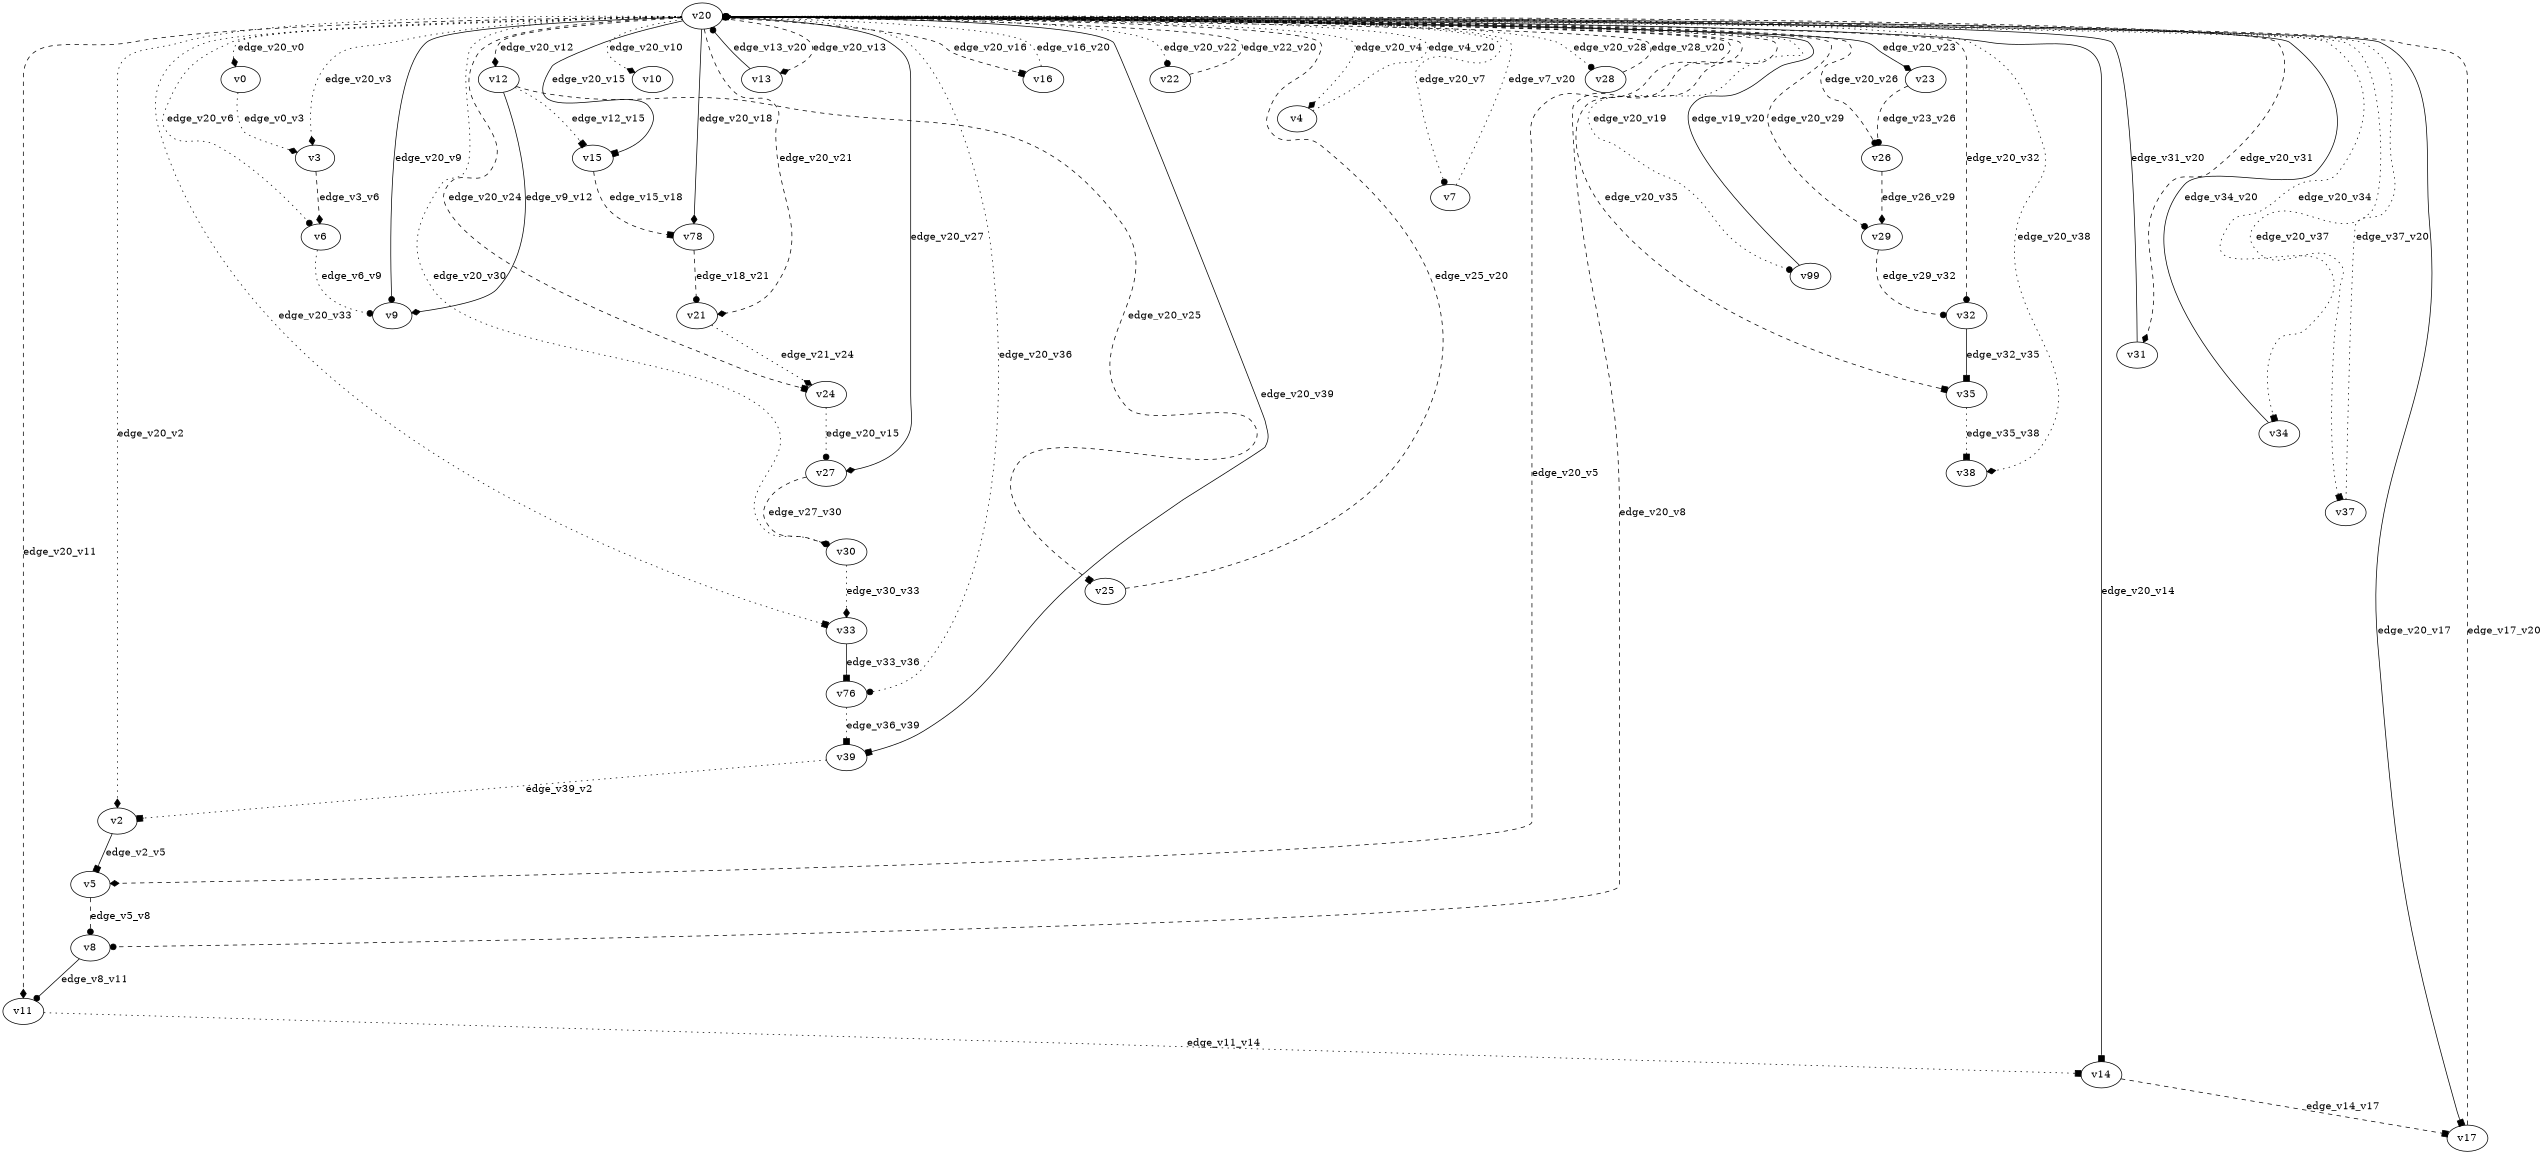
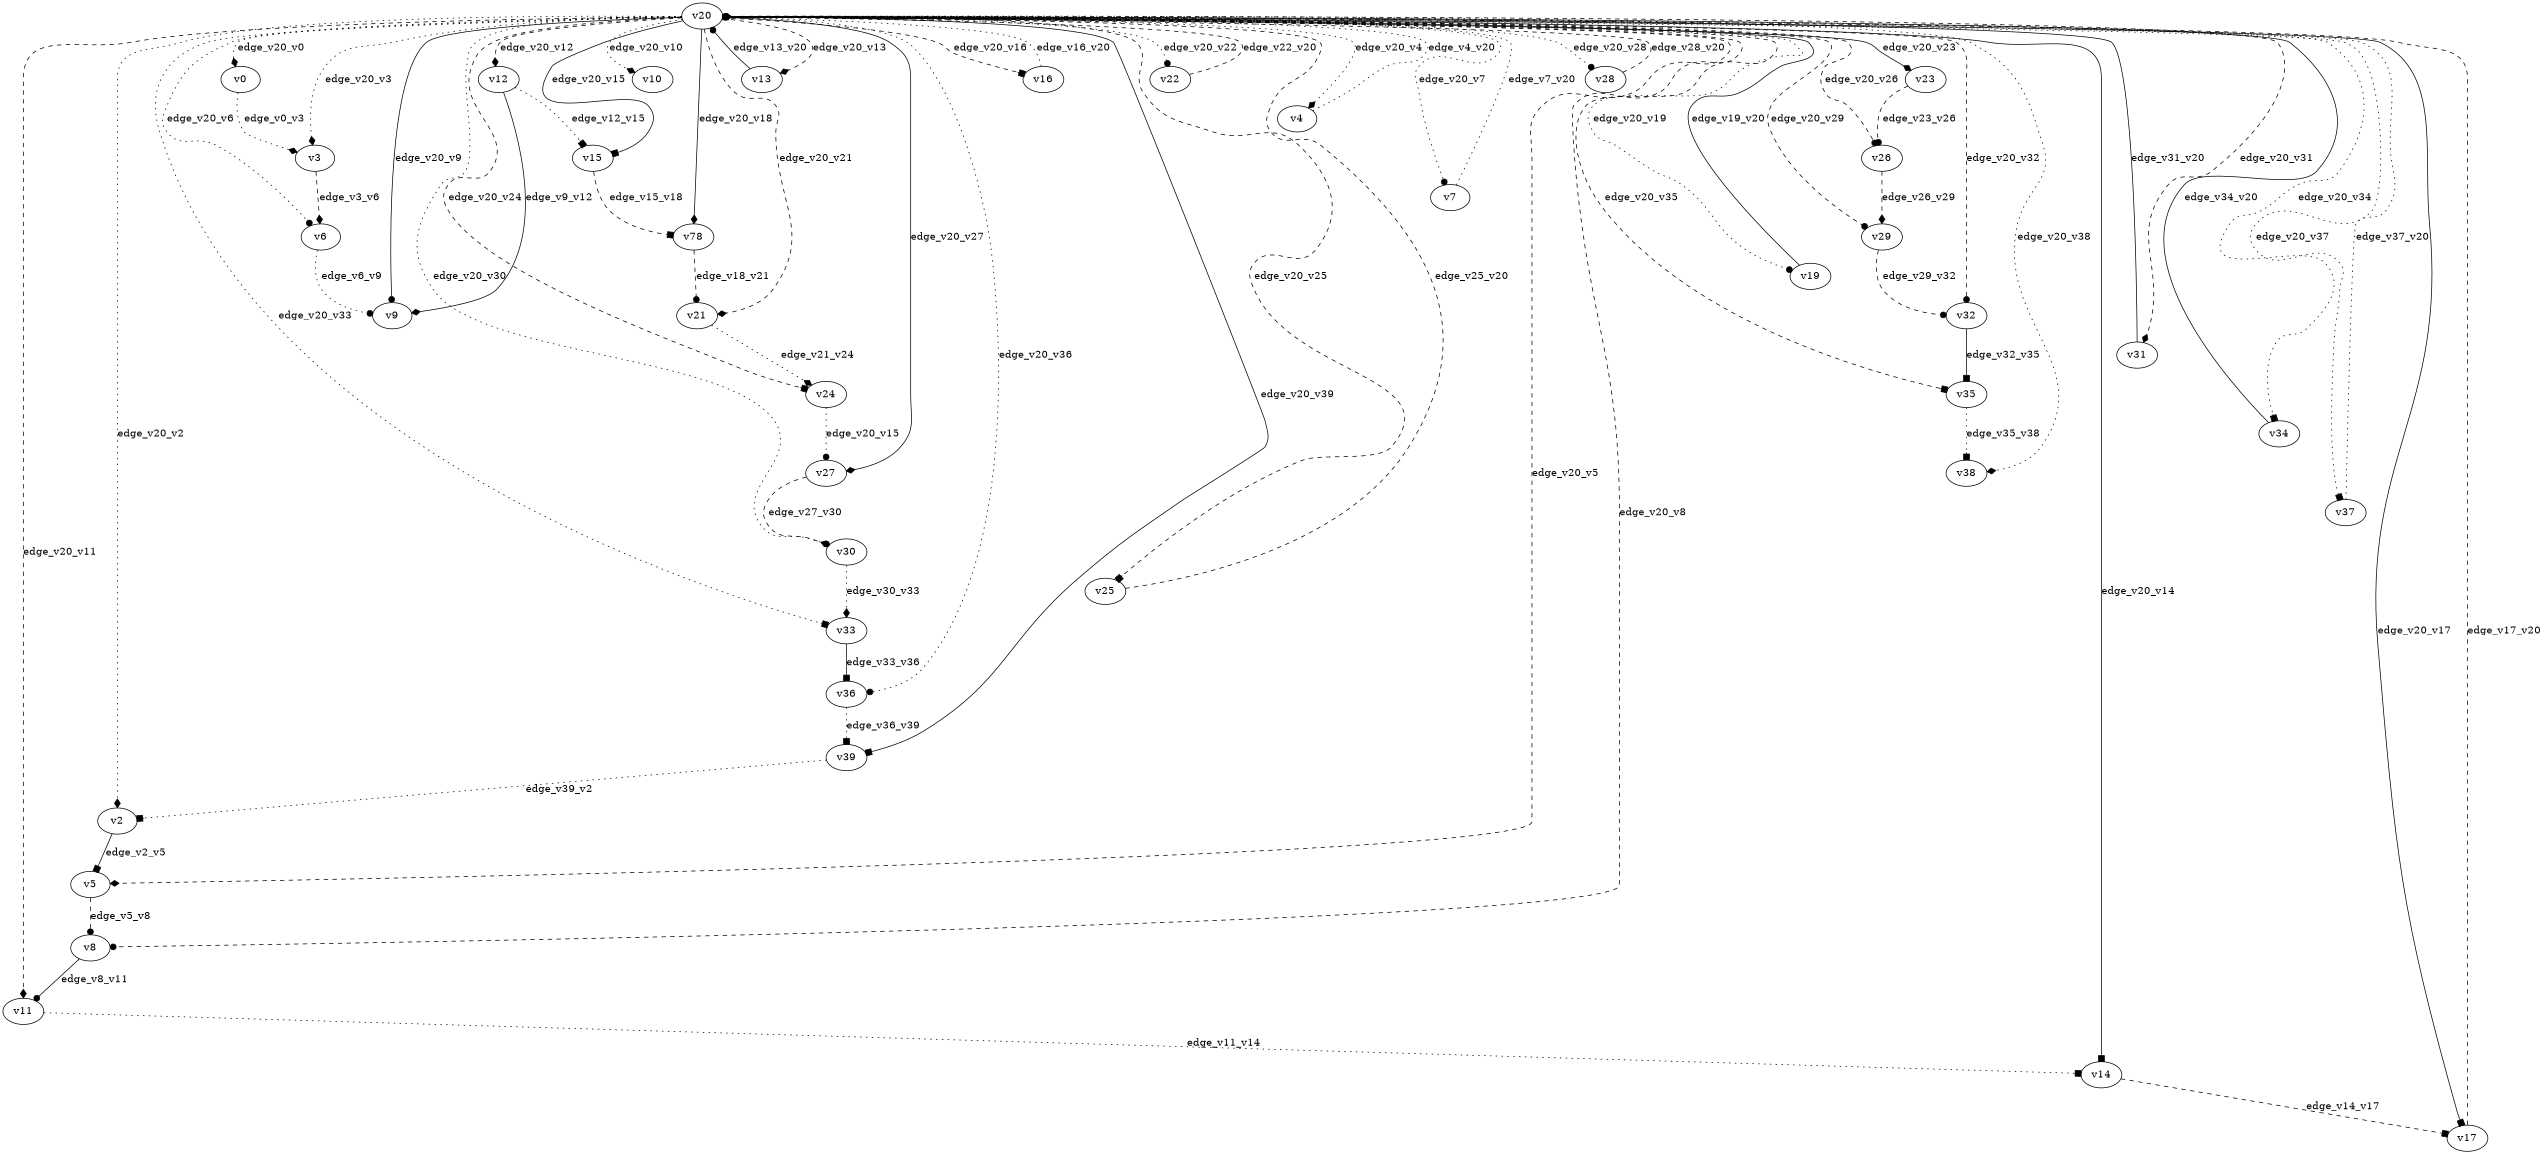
  digraph {
    node [player=0]
    edge [arrowhead=dot discount=0.790 style=dotted]
    v3 [player=1]
    v0
    v6
    v20
    v2
    v5 [player=1]
    v4
    v8
    v9 [player=1]
    v7 [player=1]
    v11 [player=1]
    v12
    v10
    v14
    v15 [player=1]
    v13 [player=1]
    v17 [player=1]
    n18 [label=v78]
    v16
    v21 [player=1]
-   v19 [player=1 label=v99]
+   v19 [player=1]
    v22
    v23 [player=1]
    v24
    v25 [player=1]
    v26
    v27 [player=1]
    v28
    v29 [player=1]
    v30
    v31 [player=1]
    v32
    v33 [player=1]
    v34
    v35 [player=1]
-   v36 [label=v76]
+   v36
    v37 [player=1]
    v38
    v39 [player=1]
    v3 -> v6 [arrowhead=diamond label=edge_v3_v6 style=dashed weight=-0.91]
    v0 -> v3 [arrowhead=diamond label=edge_v0_v3 weight=5.93]
    v6 -> v9 [label=edge_v6_v9 weight=1.93]
    v20 -> v3 [arrowhead=diamond label=edge_v20_v3 weight=6.32]
    v20 -> v0 [arrowhead=diamond label=edge_v20_v0 weight=5.58]
    v20 -> v6 [label=edge_v20_v6 weight=0.01]
    v20 -> v2 [arrowhead=diamond label=edge_v20_v2 weight=5.84]
    v20 -> v5 [arrowhead=diamond label=edge_v20_v5 style=dashed weight=3.38]
    v20 -> v4 [arrowhead=diamond label=edge_v20_v4 weight=-5.76]
    v20 -> v8 [label=edge_v20_v8 style=dashed weight=1.60]
    v20 -> v9 [label=edge_v20_v9 style=solid weight=8.18]
    v20 -> v7 [label=edge_v20_v7 weight=-5.31]
    v20 -> v11 [arrowhead=diamond label=edge_v20_v11 style=dashed weight=5.49]
    v20 -> v12 [arrowhead=diamond label=edge_v20_v12 style=dashed weight=8.81]
    v20 -> v10 [arrowhead=diamond label=edge_v20_v10 weight=7.25]
    v20 -> v14 [arrowhead=box label=edge_v20_v14 style=solid weight=6.90]
    v20 -> v15 [arrowhead=box label=edge_v20_v15 style=solid weight=-4.69]
    v20 -> v13 [arrowhead=diamond label=edge_v20_v13 style=dashed weight=4.09]
    v20 -> v17 [arrowhead=box label=edge_v20_v17 style=solid weight=-1.78]
    v20 -> n18 [arrowhead=diamond label=edge_v20_v18 style=solid weight=9.59]
    v20 -> v16 [arrowhead=box label=edge_v20_v16 style=dashed weight=5.98]
    v20 -> v21 [arrowhead=diamond label=edge_v20_v21 style=dashed weight=-5.96]
    v20 -> v19 [label=edge_v20_v19 weight=-2.56]
    v20 -> v22 [label=edge_v20_v22 weight=4.69]
    v20 -> v23 [arrowhead=diamond label=edge_v20_v23 style=solid weight=-3.97]
    v20 -> v24 [arrowhead=box label=edge_v20_v24 style=dashed weight=-1.26]
-   v12 -> v25 [arrowhead=box label=edge_v20_v25 style=dashed weight=-1.82]
+   v20 -> v25 [arrowhead=box label=edge_v20_v25 style=dashed weight=-1.82]
    v20 -> v26 [label=edge_v20_v26 style=dashed weight=-4.70]
    v20 -> v27 [arrowhead=diamond label=edge_v20_v27 style=solid weight=1.31]
    v20 -> v28 [label=edge_v20_v28 weight=2.79]
    v20 -> v29 [label=edge_v20_v29 style=dashed weight=-5.63]
    v20 -> v30 [label=edge_v20_v30 weight=-1.06]
    v20 -> v31 [arrowhead=diamond label=edge_v20_v31 style=dashed weight=-5.78]
    v20 -> v32 [label=edge_v20_v32 style=dashed weight=8.90]
    v20 -> v33 [arrowhead=box label=edge_v20_v33 weight=0.53]
    v20 -> v34 [arrowhead=box label=edge_v20_v34 weight=-4.67]
    v20 -> v35 [arrowhead=box label=edge_v20_v35 style=dashed weight=0.14]
    v20 -> v36 [label=edge_v20_v36 weight=-1.02]
    v20 -> v37 [arrowhead=box label=edge_v20_v37 weight=0.56]
    v20 -> v38 [arrowhead=diamond label=edge_v20_v38 weight=1.65]
    v20 -> v39 [arrowhead=box label=edge_v20_v39 style=solid weight=0.40]
    v2 -> v5 [arrowhead=box label=edge_v2_v5 style=solid weight=-2.57]
    v5 -> v8 [label=edge_v5_v8 style=dashed weight=4.89]
    v4 -> v20 [arrowhead=diamond label=edge_v4_v20 weight=-4.89]
    v8 -> v11 [label=edge_v8_v11 style=solid weight=4.36]
    v7 -> v20 [label=edge_v7_v20 weight=-4.94]
    v11 -> v14 [arrowhead=box label=edge_v11_v14 weight=-0.26]
    v12 -> v9 [arrowhead=diamond label=edge_v9_v12 style=solid weight=3.60]
    v12 -> v15 [arrowhead=box label=edge_v12_v15 weight=5.14]
    v14 -> v17 [arrowhead=box label=edge_v14_v17 style=dashed weight=0.32]
    v15 -> n18 [arrowhead=box label=edge_v15_v18 style=dashed weight=5.06]
    v13 -> v20 [label=edge_v13_v20 style=solid weight=5.54]
    v17 -> v20 [label=edge_v17_v20 style=dashed weight=2.74]
    n18 -> v21 [label=edge_v18_v21 style=dashed weight=-2.16]
    v16 -> v20 [label=edge_v16_v20 weight=6.61]
    v21 -> v24 [arrowhead=diamond label=edge_v21_v24 weight=-1.42]
    v19 -> v20 [label=edge_v19_v20 style=solid weight=0.27]
    v22 -> v20 [label=edge_v22_v20 style=dashed weight=2.23]
    v23 -> v26 [label=edge_v23_v26 style=dashed weight=-1.58]
    v24 -> v27 [label=edge_v20_v15 weight=4.06]
    v25 -> v20 [arrowhead=diamond label=edge_v25_v20 style=dashed weight=-3.95]
    v26 -> v29 [arrowhead=diamond label=edge_v26_v29 style=dashed weight=1.87]
    v27 -> v30 [arrowhead=diamond label=edge_v27_v30 style=dashed weight=0.91]
    v28 -> v20 [arrowhead=box label=edge_v28_v20 style=dashed weight=3.92]
    v29 -> v32 [label=edge_v29_v32 style=dashed weight=2.64]
    v30 -> v33 [arrowhead=diamond label=edge_v30_v33 weight=5.85]
    v31 -> v20 [arrowhead=diamond label=edge_v31_v20 style=solid weight=-7.87]
    v32 -> v35 [arrowhead=box label=edge_v32_v35 style=solid weight=5.28]
    v33 -> v36 [arrowhead=box label=edge_v33_v36 style=solid weight=2.84]
    v34 -> v20 [label=edge_v34_v20 style=solid weight=-4.32]
    v35 -> v38 [arrowhead=box label=edge_v35_v38 weight=3.25]
    v36 -> v39 [arrowhead=box label=edge_v36_v39 weight=3.31]
    v37 -> v20 [label=edge_v37_v20 weight=-1.20]
    v39 -> v2 [arrowhead=box label=edge_v39_v2 weight=-2.14]
  }
